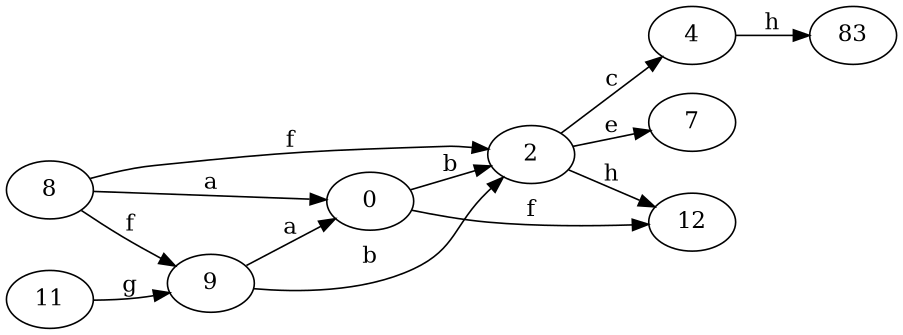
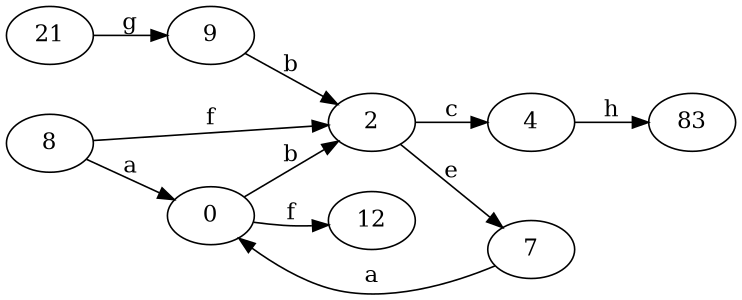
  strict digraph {
    rankdir=LR
    0
    2
    12
    4
    7
    n6 [label=83]
    8
    9
-   11
+   11 [label=21]
    0 -> 2 [label=b]
    0 -> 12 [label=f]
-   2 -> 12 [label=h]
    2 -> 4 [label=c]
    2 -> 7 [label=e]
    4 -> n6 [label=h]
-   9 -> 0 [label=a]
+   7 -> 0 [label=a]
    8 -> 0 [label=a]
    8 -> 2 [label=f]
-   8 -> 9 [label=f]
    9 -> 2 [label=b]
    11 -> 9 [label=g]
  }
